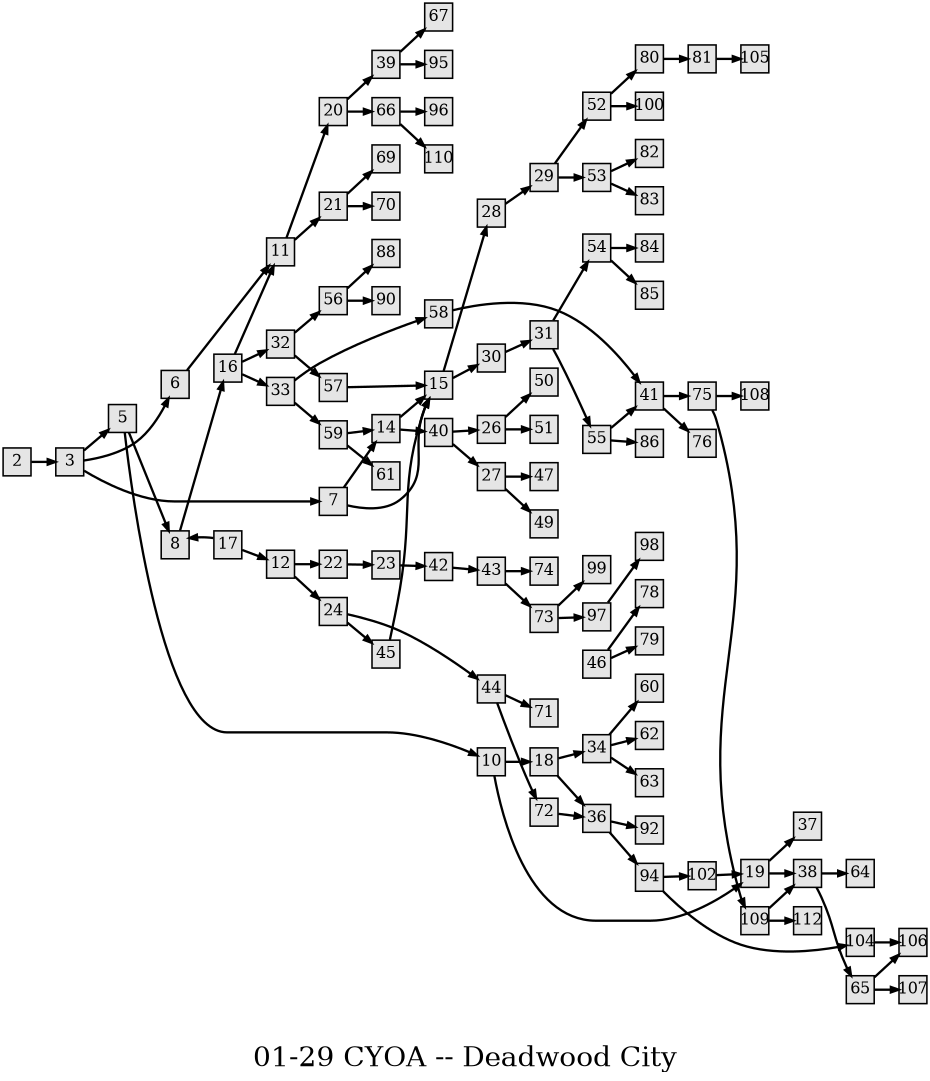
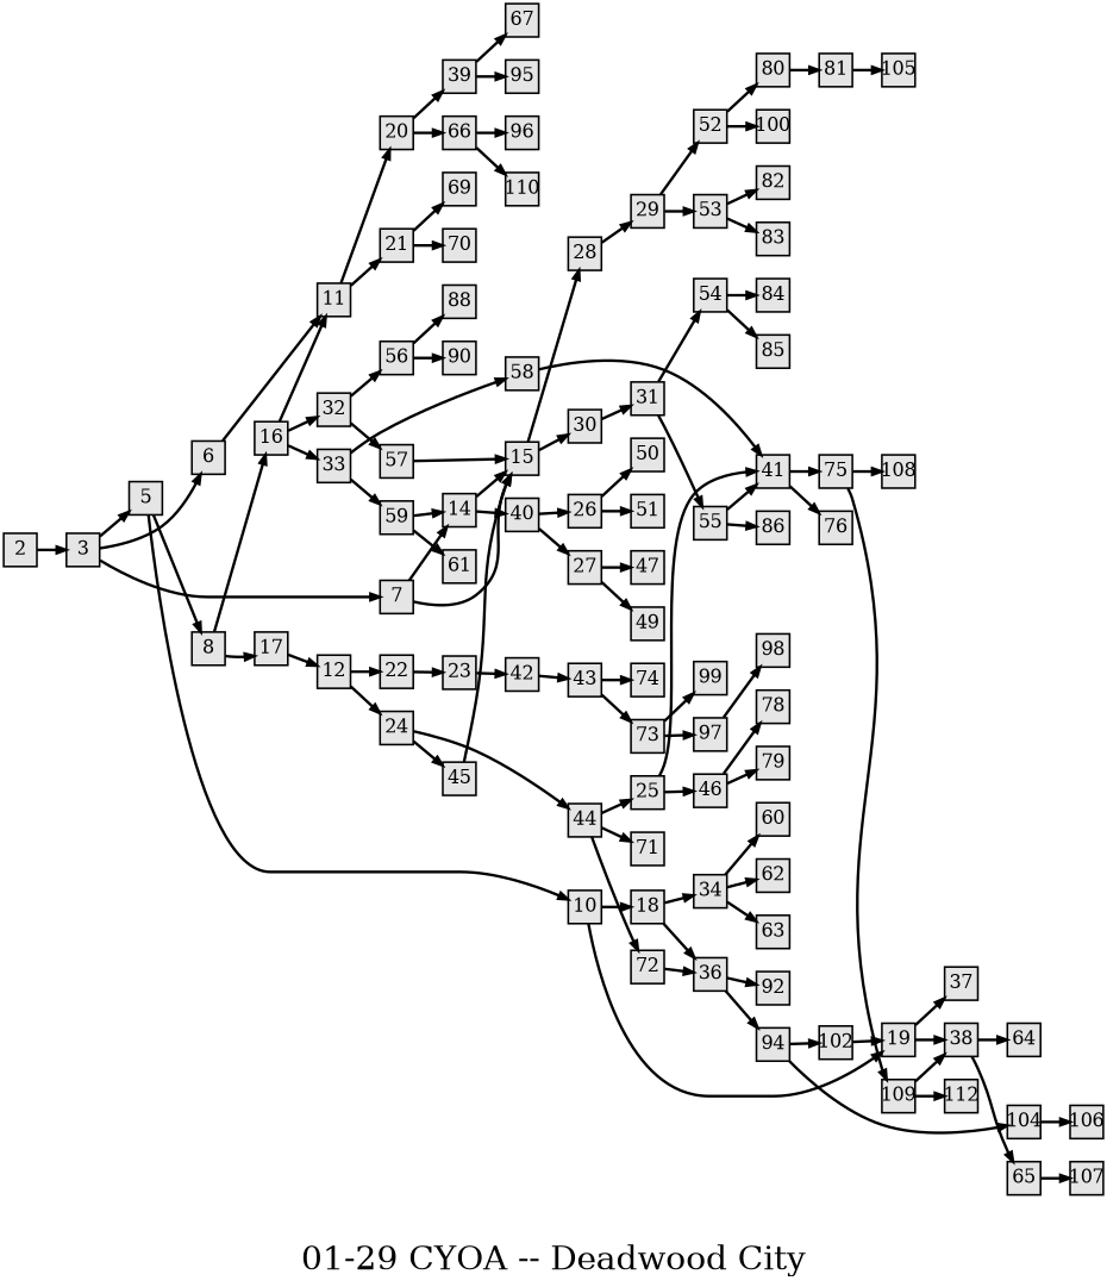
  digraph {
    fontsize=36
    label="01-29 CYOA -- Deadwood City"
    nodesep=0.35
    ordering=out
    rankdir=LR
    ranksep=0.45
    node [fillcolor=grey90 fixedsize=true fontsize=20 labelfloat=true margin="0,0" penwidth=2 regular=true shape=rect style=filled]
    edge [fontsize=12 labelfloat=true penwidth=3]
    2
    3
    5
    6
    7
    8
    10
    11
    14
    15
    16
    17
    18
    19
    20
    21
    12
    22
    24
    40
    28
    30
    32
    33
    34
    36
    37
    38
    39
    66
    69
    70
    23
    44
    45
    26
    27
    29
    31
    56
    57
    58
    59
    60
    62
    63
    92
    94
    64
    65
    67
    95
    96
    110
    42
+   25
    71
    72
    50
    51
    47
    49
    52
    53
    54
    55
    88
    90
    41
    n70 [label=61]
    102
    104
    106
    107
    43
    73
    74
    46
    75
    76
    78
    79
    108
    109
    80
    100
    82
    83
    81
    84
    85
    86
    112
    97
    99
    98
    105
    2 -> 3
    3 -> 5
    3 -> 6
    3 -> 7
    5 -> 8
    5 -> 10
    6 -> 11
    7 -> 14
    7 -> 15
    8 -> 16
-   17 -> 8
+   8 -> 17
    10 -> 18
    10 -> 19
    11 -> 20
    11 -> 21
    14 -> 15
    14 -> 40
    15 -> 28
    15 -> 30
    16 -> 11
    16 -> 32
    16 -> 33
    17 -> 12
    18 -> 34
    18 -> 36
    19 -> 37
    19 -> 38
    20 -> 39
    20 -> 66
    21 -> 69
    21 -> 70
    12 -> 22
    12 -> 24
    22 -> 23
    24 -> 44
    24 -> 45
    40 -> 26
    40 -> 27
    28 -> 29
    30 -> 31
    32 -> 56
    32 -> 57
    33 -> 58
    33 -> 59
    34 -> 60
    34 -> 62
    34 -> 63
    36 -> 92
    36 -> 94
    38 -> 64
    38 -> 65
    39 -> 67
    39 -> 95
    66 -> 96
    66 -> 110
    23 -> 42
+   44 -> 25
    44 -> 71
    44 -> 72
    45 -> 15
    26 -> 50
    26 -> 51
    27 -> 47
    27 -> 49
    29 -> 52
    29 -> 53
    31 -> 54
    31 -> 55
    56 -> 88
    56 -> 90
    57 -> 15
    58 -> 41
    59 -> 14
    59 -> n70
    94 -> 102
    94 -> 104
-   65 -> 106
    65 -> 107
    42 -> 43
+   25 -> 41
+   25 -> 46
    72 -> 36
    52 -> 80
    52 -> 100
    53 -> 82
    53 -> 83
    54 -> 84
    54 -> 85
    55 -> 41
    55 -> 86
    41 -> 75
    41 -> 76
    102 -> 19
    104 -> 106
    43 -> 73
    43 -> 74
    73 -> 97
    73 -> 99
    46 -> 78
    46 -> 79
    75 -> 108
    75 -> 109
    109 -> 38
    109 -> 112
    80 -> 81
    81 -> 105
    97 -> 98
  }
